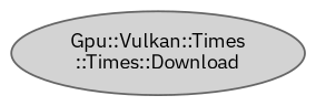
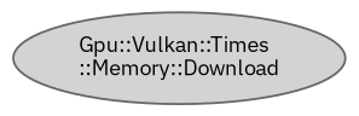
  digraph {
    rankdir=LR
    fontname="IBM Plex Sans"
-   n1 [color=grey40 fillcolor=lightgrey fontname="IBM Plex Sans" fontsize=10 height=0.2 label="Gpu::Vulkan::Times\l::Times::Download" shape=ellipse style=filled width=0.4]
+   n1 [color=grey40 fillcolor=lightgrey fontname="IBM Plex Sans" fontsize=10 height=0.2 label="Gpu::Vulkan::Times\l::Memory::Download" shape=ellipse style=filled width=0.4]
  }
